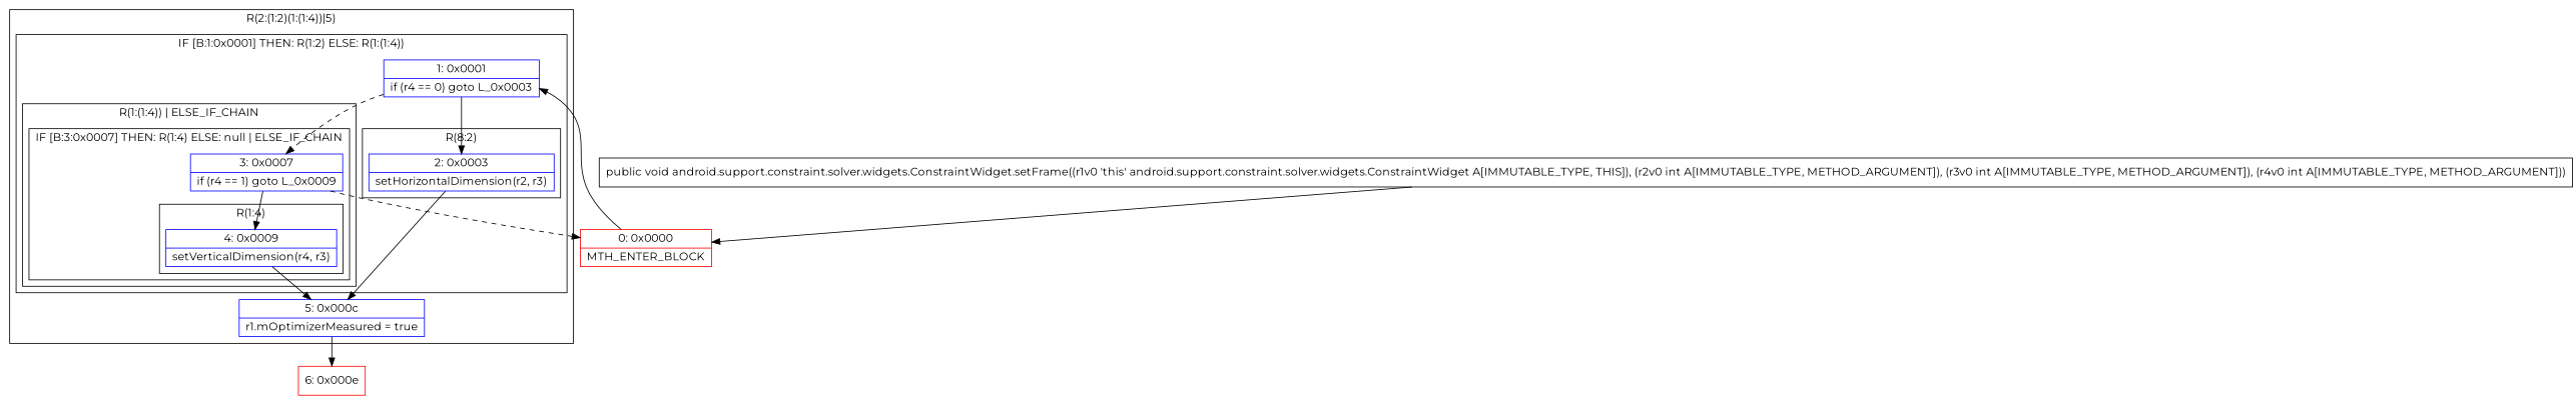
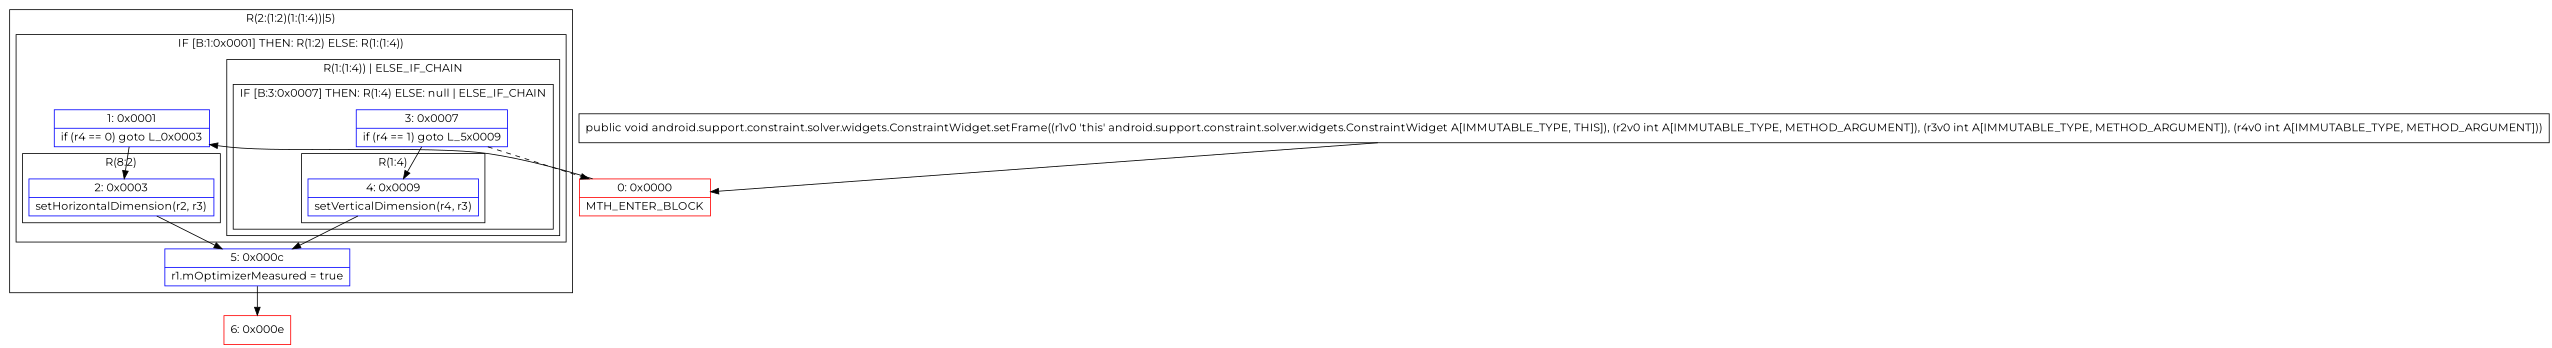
  digraph {
    fontname=Montserrat
    node [color=blue fontname=Montserrat shape=record]
    edge [fontname=Montserrat]
    n1 [label="{2\:\ 0x0003|setHorizontalDimension(r2, r3)\l}"]
    n2 [label="{4\:\ 0x0009|setVerticalDimension(r4, r3)\l}"]
-   n3 [label="{3\:\ 0x0007|if (r4 == 1) goto L_0x0009\l}"]
+   n3 [label="{3\:\ 0x0007|if (r4 == 1) goto L_5x0009\l}"]
    n4 [label="{1\:\ 0x0001|if (r4 == 0) goto L_0x0003\l}"]
    n5 [label="{5\:\ 0x000c|r1.mOptimizerMeasured = true\l}"]
    n6 [color=red label="{0\:\ 0x0000|MTH_ENTER_BLOCK\l}"]
    n7 [color=red label="{6\:\ 0x000e}"]
    n8 [label="{public void android.support.constraint.solver.widgets.ConstraintWidget.setFrame((r1v0 'this' android.support.constraint.solver.widgets.ConstraintWidget A[IMMUTABLE_TYPE, THIS]), (r2v0 int A[IMMUTABLE_TYPE, METHOD_ARGUMENT]), (r3v0 int A[IMMUTABLE_TYPE, METHOD_ARGUMENT]), (r4v0 int A[IMMUTABLE_TYPE, METHOD_ARGUMENT])) }" color=""]
    subgraph cluster_1 {
      label="R(2:(1:2)(1:(1:4))|5)"
      n5
      subgraph cluster_2 {
        label="IF [B:1:0x0001] THEN: R(1:2) ELSE: R(1:(1:4))"
        n4
        subgraph cluster_3 {
          label="R(8:2)"
          n1
        }
        subgraph cluster_4 {
          label="R(1:(1:4)) | ELSE_IF_CHAIN\l"
          subgraph cluster_5 {
            label="IF [B:3:0x0007] THEN: R(1:4) ELSE: null | ELSE_IF_CHAIN\l"
            n3
            subgraph cluster_6 {
              label="R(1:4)"
              n2
            }
          }
        }
      }
    }
    n1 -> n5
    n2 -> n5
    n3 -> n2
    n3 -> n6 [style=dashed]
    n4 -> n1
-   n4 -> n3 [style=dashed]
    n5 -> n7
    n6 -> n4
    n8 -> n6
  }
